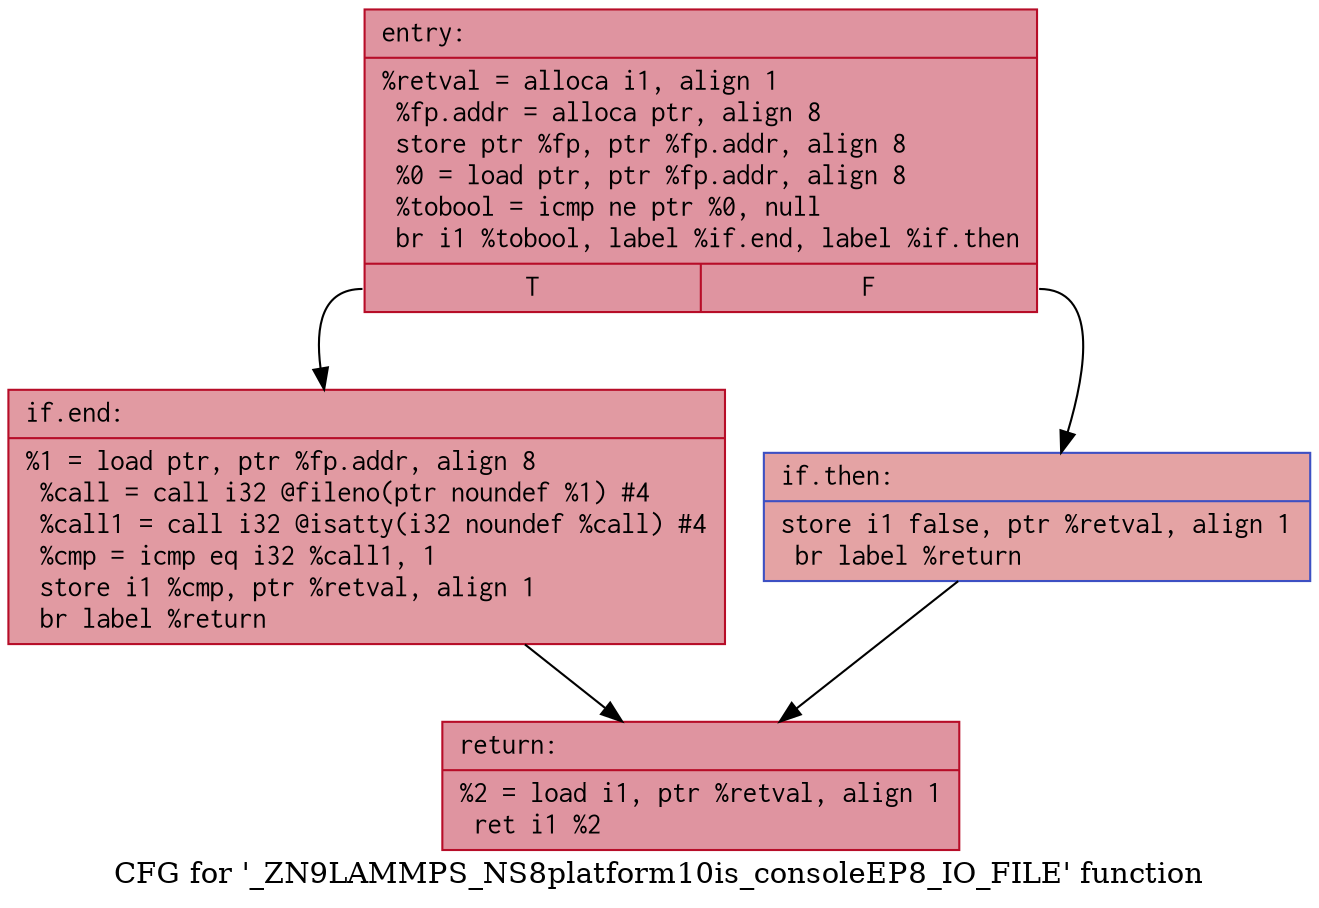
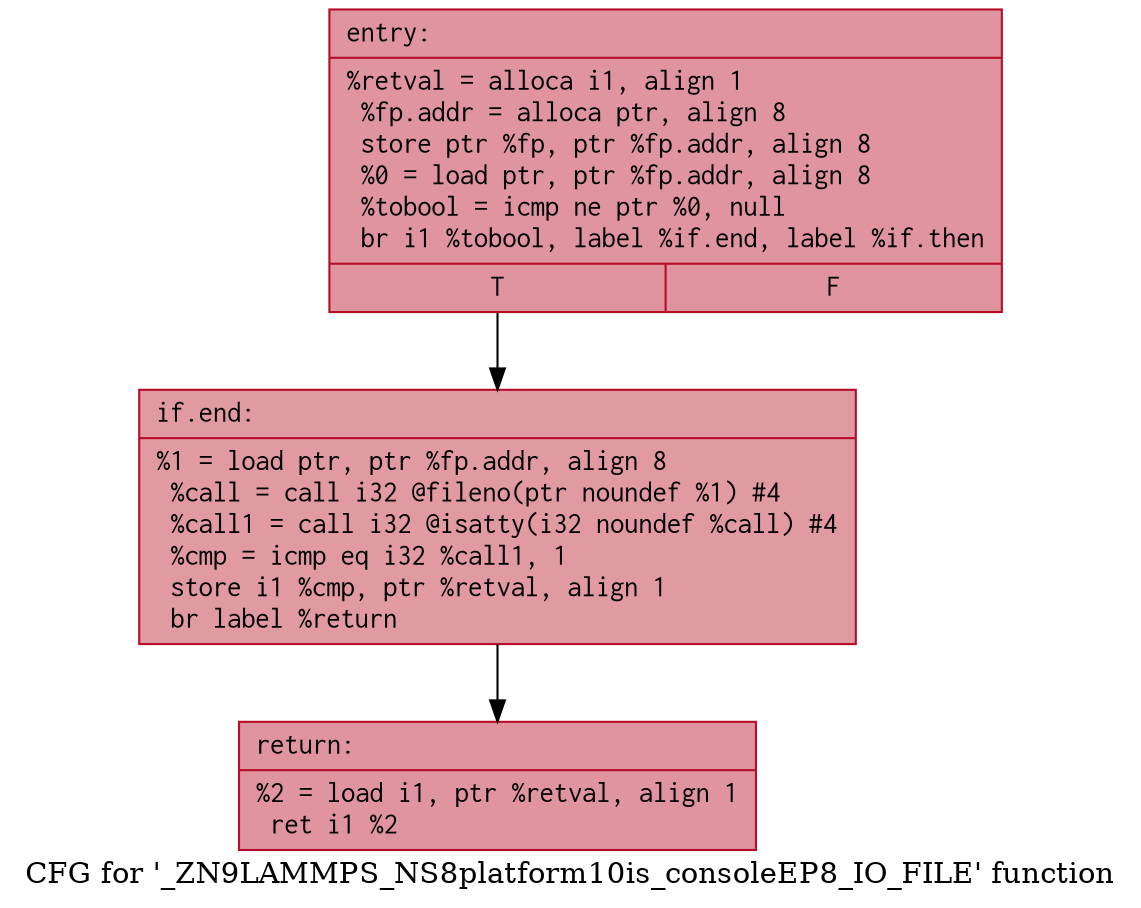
  digraph {
    label="CFG for '_ZN9LAMMPS_NS8platform10is_consoleEP8_IO_FILE' function"
    node [color="#b70d28ff" fillcolor="#b70d2870" fontname=Courier shape=record style=filled]
    n1 [label="{entry:\l|  %retval = alloca i1, align 1\l  %fp.addr = alloca ptr, align 8\l  store ptr %fp, ptr %fp.addr, align 8\l  %0 = load ptr, ptr %fp.addr, align 8\l  %tobool = icmp ne ptr %0, null\l  br i1 %tobool, label %if.end, label %if.then\l|{<s0>T|<s1>F}}"]
    n2 [fillcolor="#bb1b2c70" label="{if.end:\l|  %1 = load ptr, ptr %fp.addr, align 8\l  %call = call i32 @fileno(ptr noundef %1) #4\l  %call1 = call i32 @isatty(i32 noundef %call) #4\l  %cmp = icmp eq i32 %call1, 1\l  store i1 %cmp, ptr %retval, align 1\l  br label %return\l}"]
-   n3 [color="#3d50c3ff" fillcolor="#c32e3170" label="{if.then:\l|  store i1 false, ptr %retval, align 1\l  br label %return\l}"]
    n4 [label="{return:\l|  %2 = load i1, ptr %retval, align 1\l  ret i1 %2\l}"]
    n1 -> n2 [tailport=s0]
-   n1 -> n3 [tailport=s1]
    n2 -> n4
-   n3 -> n4
  }
